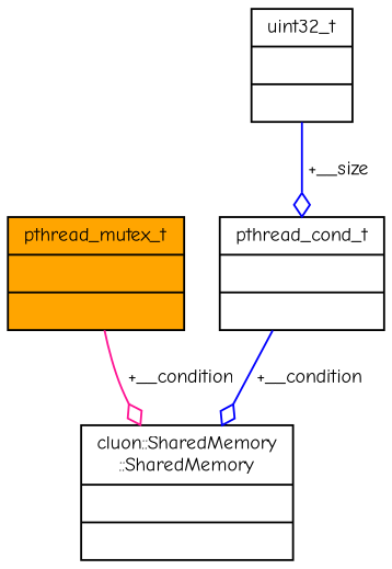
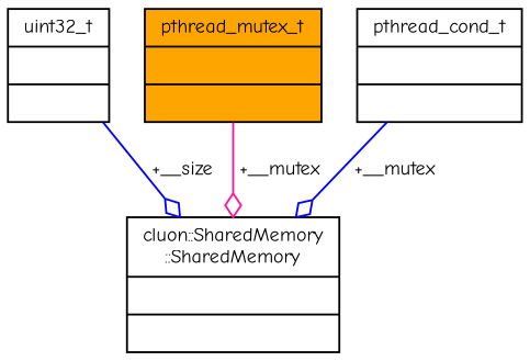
  digraph {
    fontname="Comic Neue"
    node [color=black fillcolor=white fontname="Comic Neue" fontsize=10 shape=record style=filled]
    edge [arrowhead=odiamond color=blue fontname="Comic Neue" fontsize=10 labelfontname=Helvetica labelfontsize=10 style=solid]
    n1 [fontcolor=black height=0.2 label="{cluon::SharedMemory\l::SharedMemory\n||}" width=0.4]
    n2 [height=0.2 label="{uint32_t\n||}" width=0.4]
    n3 [fillcolor=orange height=0.2 label="{pthread_mutex_t\n||}" width=0.4]
    n4 [height=0.2 label="{pthread_cond_t\n||}" width=0.4]
-   n2 -> n4 [label=" +__size"]
-   n3 -> n1 [color=deeppink label=" +__condition"]
-   n4 -> n1 [label=" +__condition"]
+   n2 -> n1 [label=" +__size"]
+   n3 -> n1 [color=deeppink label=" +__mutex"]
+   n4 -> n1 [label=" +__mutex"]
  }
